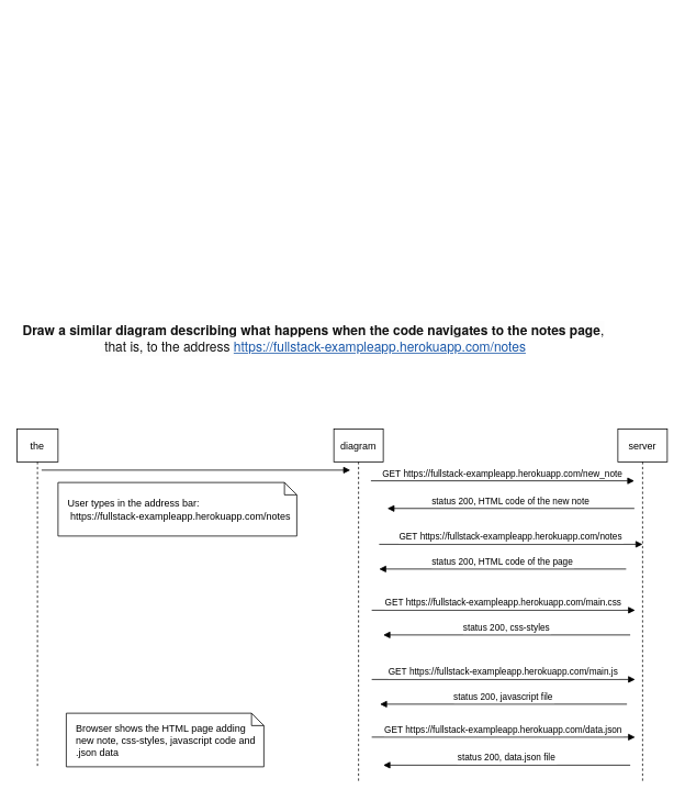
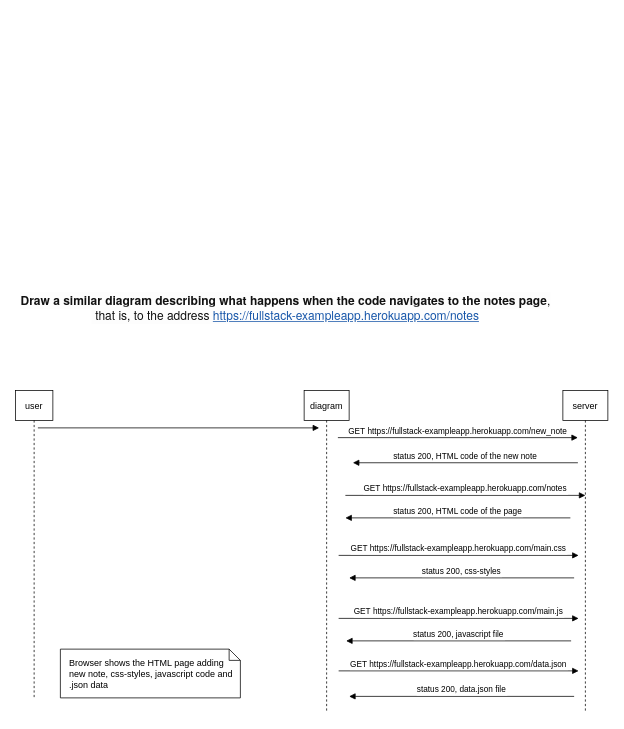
  <mxCell id="0" />
  <mxCell id="1" parent="0" />
- <mxCell id="2" value="the" style="shape=umlLifeline;perimeter=lifelinePerimeter;container=1;collapsible=0;recursiveResize=0;rounded=0;shadow=0;strokeWidth=1;" vertex="1" parent="1"><mxGeometry x="20" y="520" width="50" height="410" as="geometry" /></mxCell>
+ <mxCell id="2" value="user" style="shape=umlLifeline;perimeter=lifelinePerimeter;container=1;collapsible=0;recursiveResize=0;rounded=0;shadow=0;strokeWidth=1;" vertex="1" parent="1"><mxGeometry x="20" y="520" width="50" height="410" as="geometry" /></mxCell>
  <mxCell id="3" value="" style="verticalAlign=bottom;endArrow=block;entryX=0;entryY=0;shadow=0;strokeWidth=1;" edge="1" parent="1"><mxGeometry relative="1" as="geometry"><mxPoint x="50" y="570" as="sourcePoint" /><mxPoint x="425" y="570" as="targetPoint" /></mxGeometry></mxCell>
- <mxCell id="4" value="User types in the address bar:&lt;br&gt;&amp;nbsp;https://fullstack-exampleapp.herokuapp.com/notes" style="shape=note;size=15;align=left;spacingLeft=10;html=1;whiteSpace=wrap;" vertex="1" parent="1"><mxGeometry x="70" y="585" width="290" height="65" as="geometry" /></mxCell>
  <mxCell id="5" value="diagram" style="shape=umlLifeline;perimeter=lifelinePerimeter;container=1;collapsible=0;recursiveResize=0;rounded=0;shadow=0;strokeWidth=1;" vertex="1" parent="1"><mxGeometry x="405" y="520" width="60" height="430" as="geometry" /></mxCell>
  <mxCell id="6" value="server" style="shape=umlLifeline;perimeter=lifelinePerimeter;container=1;collapsible=0;recursiveResize=0;rounded=0;shadow=0;strokeWidth=1;" vertex="1" parent="1"><mxGeometry x="750" y="520" width="60" height="430" as="geometry" /></mxCell>
  <mxCell id="7" value="GET https://fullstack-exampleapp.herokuapp.com/new_note" style="verticalAlign=bottom;endArrow=block;entryX=1;entryY=1;shadow=0;strokeWidth=1;entryDx=0;entryDy=0;" edge="1" parent="1"><mxGeometry relative="1" as="geometry"><mxPoint x="450" y="583" as="sourcePoint" /><mxPoint x="770" y="583" as="targetPoint" /></mxGeometry></mxCell>
  <mxCell id="8" value="&lt;span style=&quot;color: rgba(0 , 0 , 0 , 0) ; font-family: monospace ; font-size: 0px&quot;&gt;dfsfdsfdfdsdf&lt;/span&gt;" style="text;html=1;align=center;verticalAlign=middle;resizable=0;points=[];autosize=1;" vertex="1" parent="1"><mxGeometry x="480" y="560" width="20" height="20" as="geometry" /></mxCell>
  <mxCell id="9" value="status 200, HTML code of the page" style="verticalAlign=bottom;endArrow=block;shadow=0;strokeWidth=1;" edge="1" parent="1"><mxGeometry relative="1" as="geometry"><mxPoint x="760" y="690" as="sourcePoint" /><mxPoint x="460" y="690" as="targetPoint" /></mxGeometry></mxCell>
  <mxCell id="10" value="GET https://fullstack-exampleapp.herokuapp.com/main.css" style="verticalAlign=bottom;endArrow=block;entryX=1;entryY=1;shadow=0;strokeWidth=1;entryDx=0;entryDy=0;" edge="1" parent="1"><mxGeometry relative="1" as="geometry"><mxPoint x="451" y="740" as="sourcePoint" /><mxPoint x="771" y="740" as="targetPoint" /></mxGeometry></mxCell>
  <mxCell id="11" value="status 200, css-styles" style="verticalAlign=bottom;endArrow=block;shadow=0;strokeWidth=1;" edge="1" parent="1"><mxGeometry relative="1" as="geometry"><mxPoint x="765" y="770" as="sourcePoint" /><mxPoint x="465" y="770" as="targetPoint" /></mxGeometry></mxCell>
  <mxCell id="12" value="GET https://fullstack-exampleapp.herokuapp.com/main.js" style="verticalAlign=bottom;endArrow=block;entryX=1;entryY=1;shadow=0;strokeWidth=1;entryDx=0;entryDy=0;" edge="1" parent="1"><mxGeometry relative="1" as="geometry"><mxPoint x="451" y="824" as="sourcePoint" /><mxPoint x="771" y="824" as="targetPoint" /></mxGeometry></mxCell>
  <mxCell id="13" value="status 200, javascript file" style="verticalAlign=bottom;endArrow=block;shadow=0;strokeWidth=1;" edge="1" parent="1"><mxGeometry relative="1" as="geometry"><mxPoint x="761" y="854" as="sourcePoint" /><mxPoint x="461" y="854" as="targetPoint" /></mxGeometry></mxCell>
  <mxCell id="14" value="&lt;strong style=&quot;color: rgb(17 , 17 , 17) ; font-family: &amp;quot;helvetica neue&amp;quot; , &amp;quot;helvetica&amp;quot; , &amp;quot;arial&amp;quot; , sans-serif ; font-size: 16px ; background-color: rgb(253 , 253 , 253)&quot;&gt;Draw a similar diagram describing what happens when the code navigates to the notes page&lt;/strong&gt;&lt;span style=&quot;color: rgb(17 , 17 , 17) ; font-family: &amp;quot;helvetica neue&amp;quot; , &amp;quot;helvetica&amp;quot; , &amp;quot;arial&amp;quot; , sans-serif ; font-size: 16px ; background-color: rgb(253 , 253 , 253)&quot;&gt;,&lt;br&gt;&amp;nbsp;that is, to the address&amp;nbsp;&lt;/span&gt;&lt;a href=&quot;https://fullstack-exampleapp.herokuapp.com/notes&quot; style=&quot;color: rgb(23 , 86 , 169) ; font-family: &amp;quot;helvetica neue&amp;quot; , &amp;quot;helvetica&amp;quot; , &amp;quot;arial&amp;quot; , sans-serif ; font-size: 16px ; background-color: rgb(253 , 253 , 253)&quot;&gt;https://fullstack-exampleapp.herokuapp.com/notes&lt;/a&gt;" style="text;html=1;align=center;verticalAlign=middle;resizable=0;points=[];autosize=1;" vertex="1" parent="1"><mxGeometry x="20" y="390" width="720" height="40" as="geometry" /></mxCell>
  <mxCell id="15" value="&lt;img src=&quot;https://tech.utugit.fi/education/webprog/web-material/assets/images/teht/1.png&quot; width=&quot;520&quot; height=&quot;303&quot;&gt;" style="text;html=1;align=center;verticalAlign=middle;resizable=0;points=[];autosize=2;" vertex="1" parent="1"><mxGeometry x="101" y="20" width="540" height="310" as="geometry" /></mxCell>
  <mxCell id="16" value="GET https://fullstack-exampleapp.herokuapp.com/data.json" style="verticalAlign=bottom;endArrow=block;entryX=1;entryY=1;shadow=0;strokeWidth=1;entryDx=0;entryDy=0;" edge="1" parent="1"><mxGeometry relative="1" as="geometry"><mxPoint x="451" y="894" as="sourcePoint" /><mxPoint x="771" y="894" as="targetPoint" /></mxGeometry></mxCell>
  <mxCell id="17" value="status 200, data.json file" style="verticalAlign=bottom;endArrow=block;shadow=0;strokeWidth=1;" edge="1" parent="1"><mxGeometry relative="1" as="geometry"><mxPoint x="765" y="928" as="sourcePoint" /><mxPoint x="465" y="928" as="targetPoint" /></mxGeometry></mxCell>
  <mxCell id="18" value="Browser shows the HTML page adding new note, css-styles, javascript code and .json data" style="shape=note;size=15;align=left;spacingLeft=10;html=1;whiteSpace=wrap;" vertex="1" parent="1"><mxGeometry x="80" y="865" width="240" height="65" as="geometry" /></mxCell>
  <mxCell id="19" value="GET https://fullstack-exampleapp.herokuapp.com/notes" style="verticalAlign=bottom;endArrow=block;entryX=1;entryY=1;shadow=0;strokeWidth=1;entryDx=0;entryDy=0;" edge="1" parent="1"><mxGeometry relative="1" as="geometry"><mxPoint x="460" y="660" as="sourcePoint" /><mxPoint x="780" y="660" as="targetPoint" /></mxGeometry></mxCell>
  <mxCell id="20" value="status 200, HTML code of the new note" style="verticalAlign=bottom;endArrow=block;shadow=0;strokeWidth=1;" edge="1" parent="1"><mxGeometry relative="1" as="geometry"><mxPoint x="770" y="616.5" as="sourcePoint" /><mxPoint x="470" y="616.5" as="targetPoint" /></mxGeometry></mxCell>
